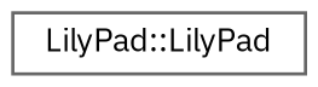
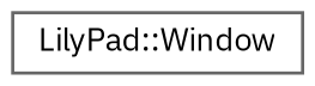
  digraph {
    rankdir=LR
    fontname="IBM Plex Sans"
-   n1 [color=grey40 fillcolor=white fontname="IBM Plex Sans" fontsize=10 height=0.2 label="LilyPad::LilyPad" shape=box style=filled width=0.4]
+   n1 [color=grey40 fillcolor=white fontname="IBM Plex Sans" fontsize=10 height=0.2 label="LilyPad::Window" shape=box style=filled width=0.4]
  }
